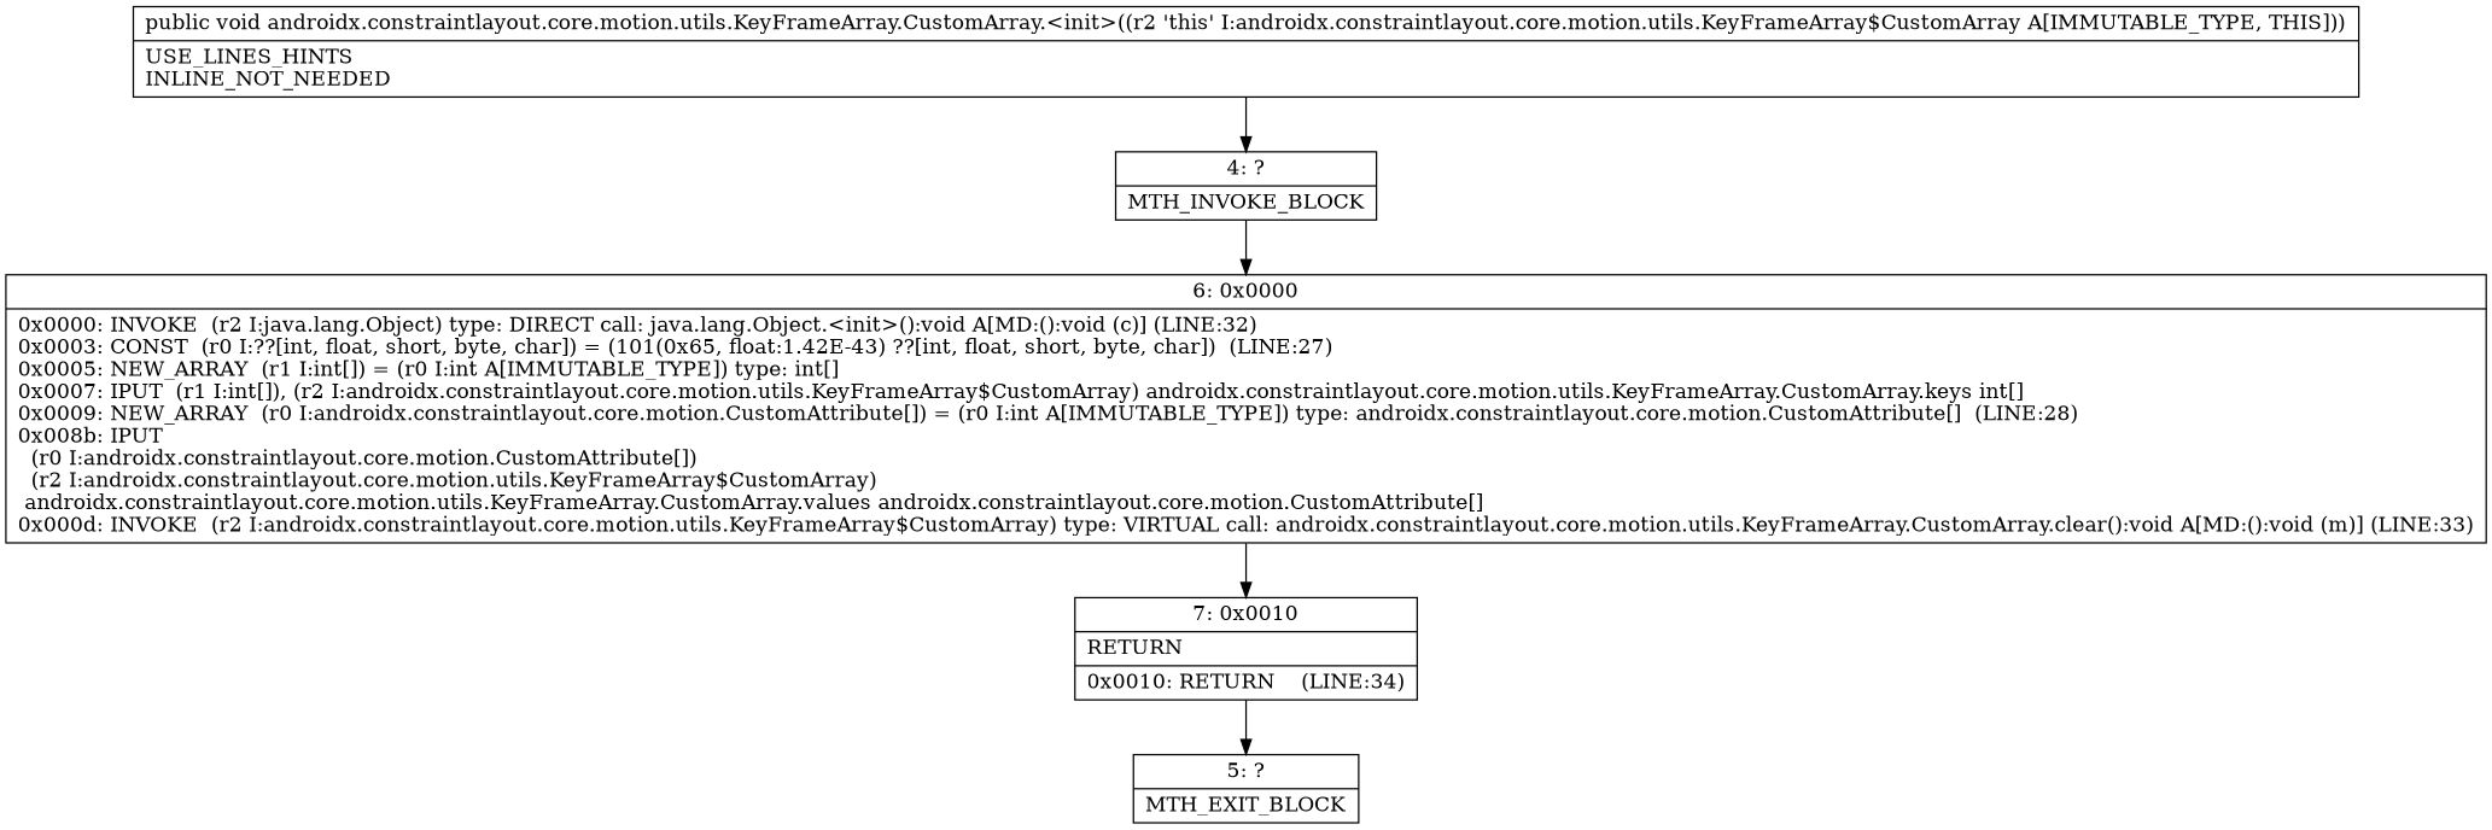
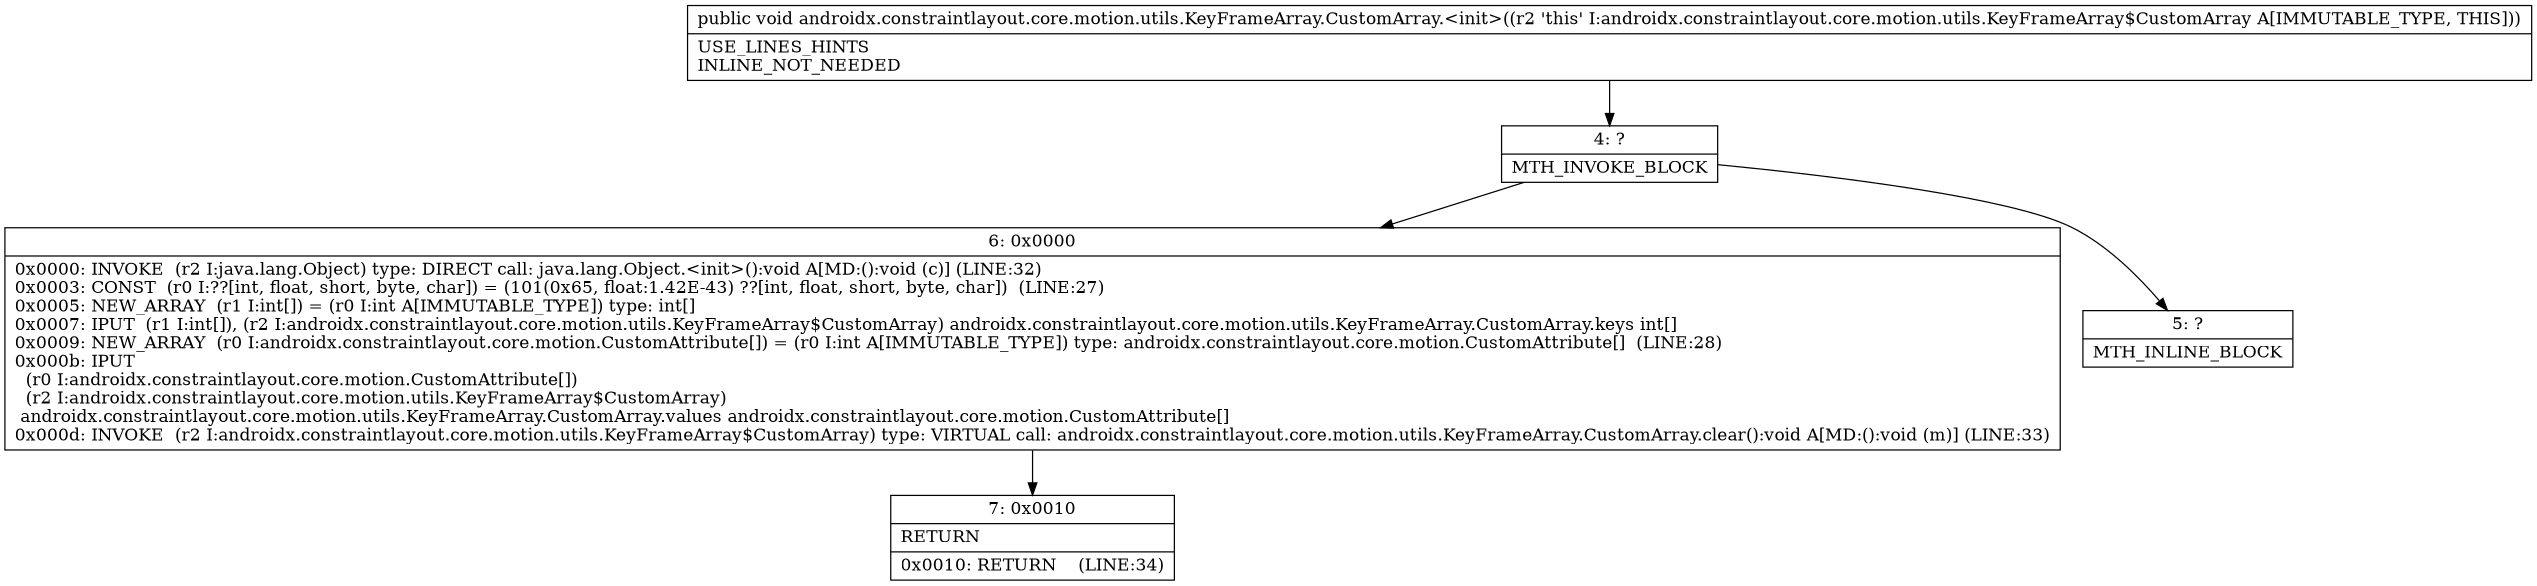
  digraph {
    node [shape=record]
    n1 [label="{4\:\ ?|MTH_INVOKE_BLOCK\l}"]
-   n2 [label="{6\:\ 0x0000|0x0000: INVOKE  (r2 I:java.lang.Object) type: DIRECT call: java.lang.Object.\<init\>():void A[MD:():void (c)] (LINE:32)\l0x0003: CONST  (r0 I:??[int, float, short, byte, char]) = (101(0x65, float:1.42E\-43) ??[int, float, short, byte, char])  (LINE:27)\l0x0005: NEW_ARRAY  (r1 I:int[]) = (r0 I:int A[IMMUTABLE_TYPE]) type: int[] \l0x0007: IPUT  (r1 I:int[]), (r2 I:androidx.constraintlayout.core.motion.utils.KeyFrameArray$CustomArray) androidx.constraintlayout.core.motion.utils.KeyFrameArray.CustomArray.keys int[] \l0x0009: NEW_ARRAY  (r0 I:androidx.constraintlayout.core.motion.CustomAttribute[]) = (r0 I:int A[IMMUTABLE_TYPE]) type: androidx.constraintlayout.core.motion.CustomAttribute[]  (LINE:28)\l0x008b: IPUT  \l  (r0 I:androidx.constraintlayout.core.motion.CustomAttribute[])\l  (r2 I:androidx.constraintlayout.core.motion.utils.KeyFrameArray$CustomArray)\l androidx.constraintlayout.core.motion.utils.KeyFrameArray.CustomArray.values androidx.constraintlayout.core.motion.CustomAttribute[] \l0x000d: INVOKE  (r2 I:androidx.constraintlayout.core.motion.utils.KeyFrameArray$CustomArray) type: VIRTUAL call: androidx.constraintlayout.core.motion.utils.KeyFrameArray.CustomArray.clear():void A[MD:():void (m)] (LINE:33)\l}"]
+   n2 [label="{6\:\ 0x0000|0x0000: INVOKE  (r2 I:java.lang.Object) type: DIRECT call: java.lang.Object.\<init\>():void A[MD:():void (c)] (LINE:32)\l0x0003: CONST  (r0 I:??[int, float, short, byte, char]) = (101(0x65, float:1.42E\-43) ??[int, float, short, byte, char])  (LINE:27)\l0x0005: NEW_ARRAY  (r1 I:int[]) = (r0 I:int A[IMMUTABLE_TYPE]) type: int[] \l0x0007: IPUT  (r1 I:int[]), (r2 I:androidx.constraintlayout.core.motion.utils.KeyFrameArray$CustomArray) androidx.constraintlayout.core.motion.utils.KeyFrameArray.CustomArray.keys int[] \l0x0009: NEW_ARRAY  (r0 I:androidx.constraintlayout.core.motion.CustomAttribute[]) = (r0 I:int A[IMMUTABLE_TYPE]) type: androidx.constraintlayout.core.motion.CustomAttribute[]  (LINE:28)\l0x000b: IPUT  \l  (r0 I:androidx.constraintlayout.core.motion.CustomAttribute[])\l  (r2 I:androidx.constraintlayout.core.motion.utils.KeyFrameArray$CustomArray)\l androidx.constraintlayout.core.motion.utils.KeyFrameArray.CustomArray.values androidx.constraintlayout.core.motion.CustomAttribute[] \l0x000d: INVOKE  (r2 I:androidx.constraintlayout.core.motion.utils.KeyFrameArray$CustomArray) type: VIRTUAL call: androidx.constraintlayout.core.motion.utils.KeyFrameArray.CustomArray.clear():void A[MD:():void (m)] (LINE:33)\l}"]
    n3 [label="{7\:\ 0x0010|RETURN\l|0x0010: RETURN    (LINE:34)\l}"]
-   n4 [label="{5\:\ ?|MTH_EXIT_BLOCK\l}"]
+   n4 [label="{5\:\ ?|MTH_INLINE_BLOCK\l}"]
    n5 [label="{public void androidx.constraintlayout.core.motion.utils.KeyFrameArray.CustomArray.\<init\>((r2 'this' I:androidx.constraintlayout.core.motion.utils.KeyFrameArray$CustomArray A[IMMUTABLE_TYPE, THIS]))  | USE_LINES_HINTS\lINLINE_NOT_NEEDED\l}"]
    n1 -> n2
    n2 -> n3
-   n3 -> n4
+   n1 -> n4
    n5 -> n1
  }
